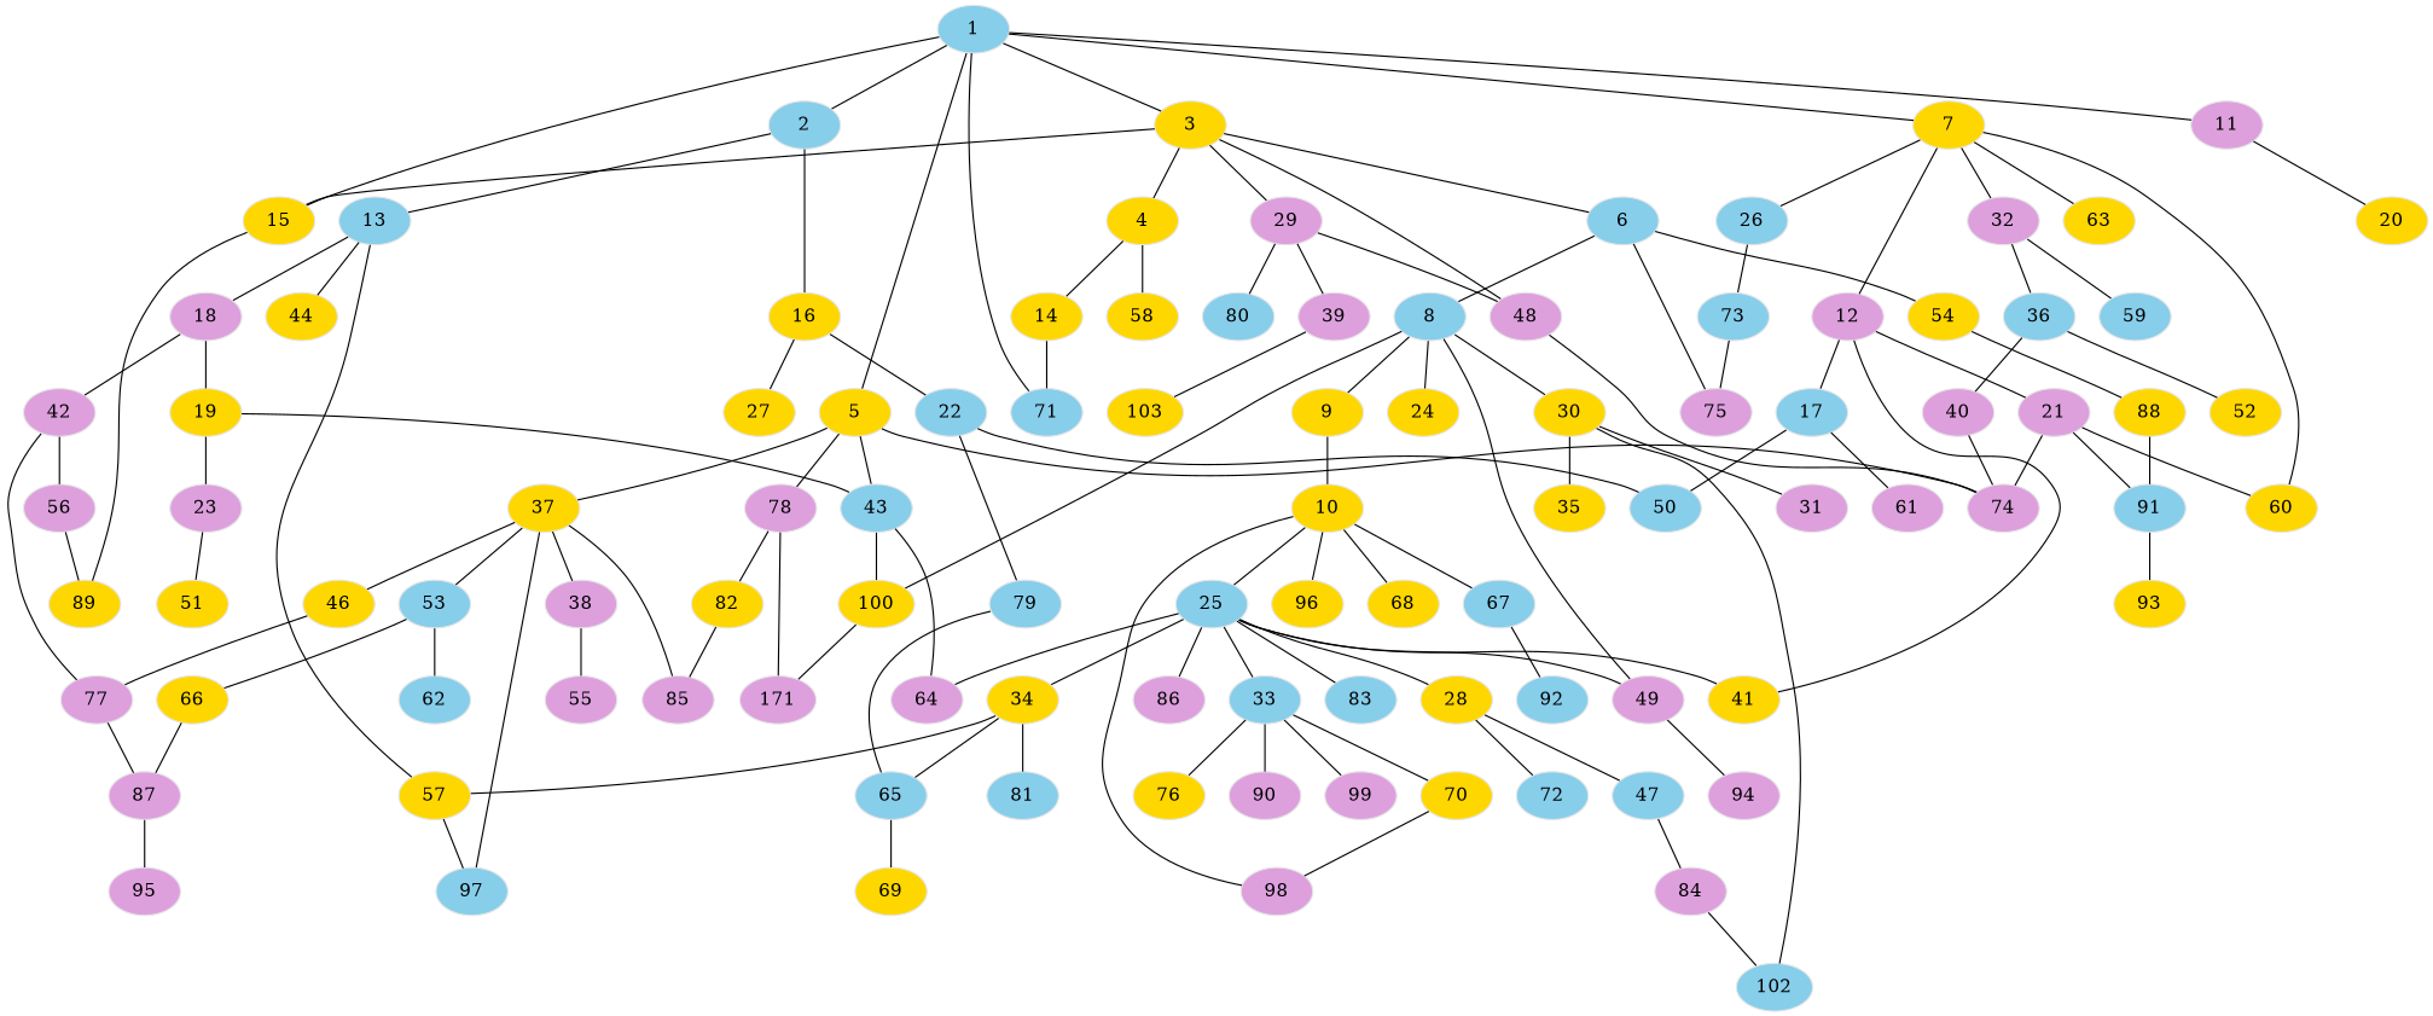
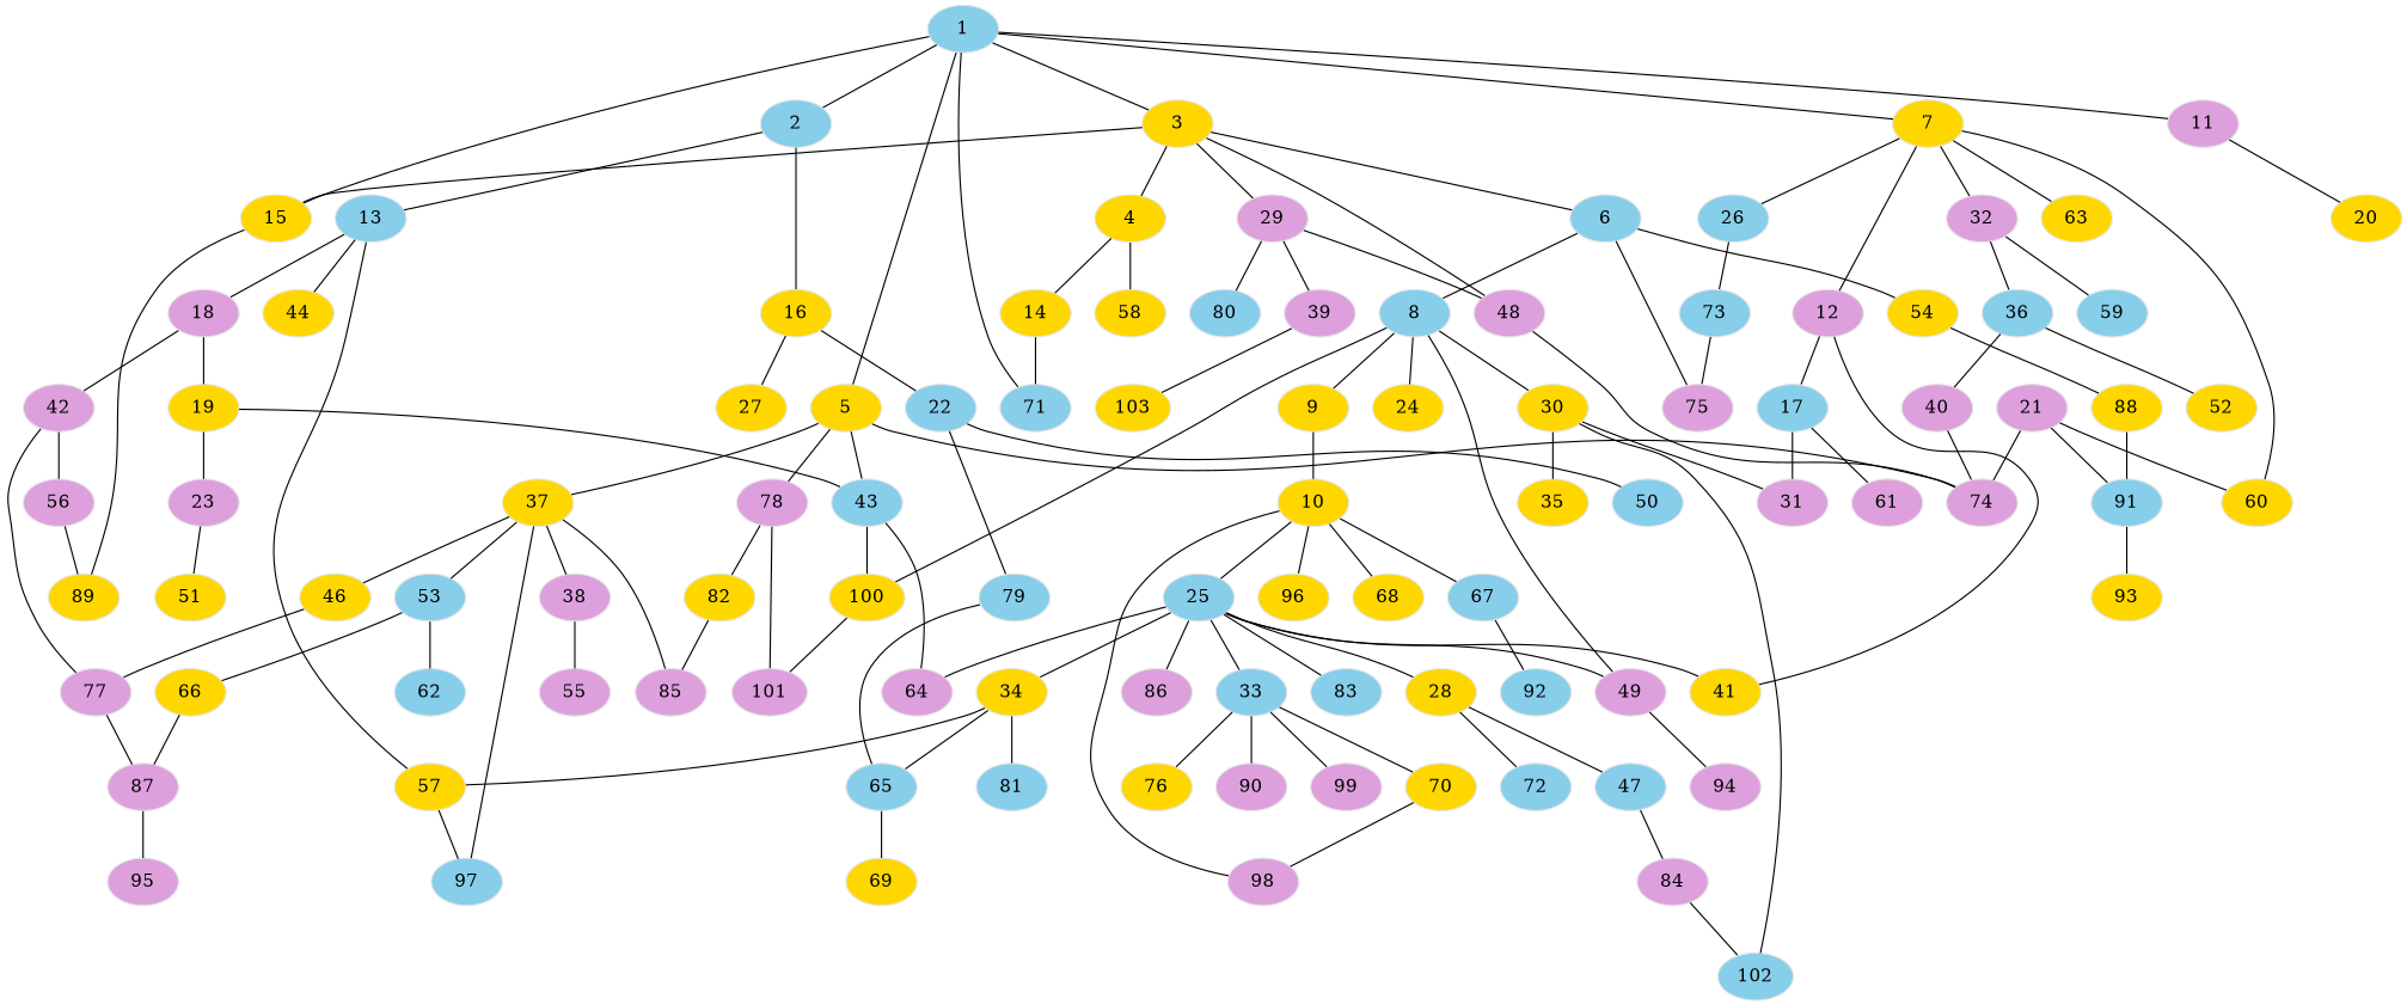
  graph {
    node [color=gray90 fillcolor=gold style=filled]
    1 [fillcolor=skyblue]
    2 [fillcolor=skyblue]
    3
    5
    7
    11 [fillcolor=plum]
    15
    71 [fillcolor=skyblue]
    13 [fillcolor=skyblue]
    16
    4
    6 [fillcolor=skyblue]
    29 [fillcolor=plum]
    48 [fillcolor=plum]
    37
    43 [fillcolor=skyblue]
    74 [fillcolor=plum]
    78 [fillcolor=plum]
    12 [fillcolor=plum]
    26 [fillcolor=skyblue]
    32 [fillcolor=plum]
    60
    63
    20
    89
    18 [fillcolor=plum]
    44
    57
    22 [fillcolor=skyblue]
    27
    14
    58
    8 [fillcolor=skyblue]
    54
    75 [fillcolor=plum]
    39 [fillcolor=plum]
    80 [fillcolor=skyblue]
    46
    38 [fillcolor=plum]
    53 [fillcolor=skyblue]
    85 [fillcolor=plum]
    97 [fillcolor=skyblue]
    100
    64 [fillcolor=plum]
-   101 [fillcolor=plum label=171]
+   101 [fillcolor=plum]
    82
    9
    24
    30
    49 [fillcolor=plum]
    88
    17 [fillcolor=skyblue]
    21 [fillcolor=plum]
    41
    73 [fillcolor=skyblue]
    36 [fillcolor=skyblue]
    59 [fillcolor=skyblue]
    10
    31 [fillcolor=plum]
    35
    102 [fillcolor=skyblue]
    94 [fillcolor=plum]
    25 [fillcolor=skyblue]
    67 [fillcolor=skyblue]
    68
    96
    98 [fillcolor=plum]
    28
    33 [fillcolor=skyblue]
    34
    83 [fillcolor=skyblue]
    86 [fillcolor=plum]
    92 [fillcolor=skyblue]
    50 [fillcolor=skyblue]
    61 [fillcolor=plum]
    91 [fillcolor=skyblue]
    19
    42 [fillcolor=plum]
    79 [fillcolor=skyblue]
    65 [fillcolor=skyblue]
    69
    23 [fillcolor=plum]
    56 [fillcolor=plum]
    77 [fillcolor=plum]
    51
    93
    47 [fillcolor=skyblue]
    72 [fillcolor=skyblue]
    70
    76
    90 [fillcolor=plum]
    99 [fillcolor=plum]
    81 [fillcolor=skyblue]
    84 [fillcolor=plum]
    103
    40 [fillcolor=plum]
    52
    55 [fillcolor=plum]
    62 [fillcolor=skyblue]
    66
    87 [fillcolor=plum]
    95 [fillcolor=plum]
    1 -- 2
    1 -- 3
    1 -- 5
    1 -- 7
    1 -- 11
    1 -- 15
    1 -- 71
    2 -- 13
    2 -- 16
    3 -- 15
    3 -- 4
    3 -- 6
    3 -- 29
    3 -- 48
    5 -- 37
    5 -- 43
    5 -- 74
    5 -- 78
    7 -- 12
    7 -- 26
    7 -- 32
    7 -- 60
    7 -- 63
    11 -- 20
    15 -- 89
    13 -- 18
    13 -- 44
    13 -- 57
    16 -- 22
    16 -- 27
    4 -- 14
    4 -- 58
    6 -- 8
    6 -- 54
    6 -- 75
    29 -- 48
    29 -- 39
    29 -- 80
    48 -- 74
    37 -- 46
    37 -- 38
    37 -- 53
    37 -- 85
    37 -- 97
    43 -- 100
    43 -- 64
    78 -- 101
    78 -- 82
    12 -- 17
-   12 -- 21
    12 -- 41
    26 -- 73
    32 -- 36
    32 -- 59
    18 -- 19
    18 -- 42
    57 -- 97
    22 -- 50
    22 -- 79
    14 -- 71
    8 -- 100
    8 -- 9
    8 -- 24
    8 -- 30
    8 -- 49
    54 -- 88
    39 -- 103
    46 -- 77
    38 -- 55
    53 -- 62
    53 -- 66
    100 -- 101
    82 -- 85
    9 -- 10
    30 -- 31
    30 -- 35
    30 -- 102
    49 -- 94
    88 -- 91
-   17 -- 50
+   17 -- 31
    17 -- 61
    21 -- 74
    21 -- 60
    21 -- 91
    73 -- 75
    36 -- 40
    36 -- 52
    10 -- 25
    10 -- 67
    10 -- 68
    10 -- 96
    10 -- 98
    25 -- 64
    25 -- 49
    25 -- 41
    25 -- 28
    25 -- 33
    25 -- 34
    25 -- 83
    25 -- 86
    67 -- 92
    28 -- 47
    28 -- 72
    33 -- 70
    33 -- 76
    33 -- 90
    33 -- 99
    34 -- 57
    34 -- 65
    34 -- 81
    91 -- 93
    19 -- 43
    19 -- 23
    42 -- 56
    42 -- 77
    79 -- 65
    65 -- 69
    23 -- 51
    56 -- 89
    77 -- 87
    47 -- 84
    70 -- 98
    84 -- 102
    40 -- 74
    66 -- 87
    87 -- 95
  }
